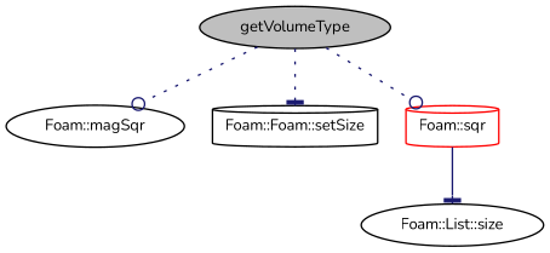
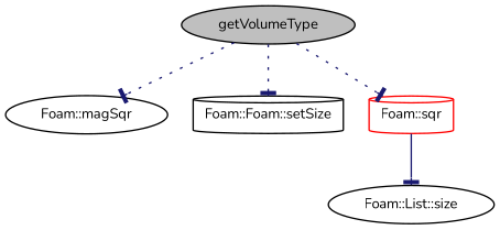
  digraph {
    fontname=Nunito
    rankdir=TB
    node [color=black fontname=Nunito fontsize=10 shape=ellipse]
    edge [arrowhead=odot color=midnightblue fontname=Nunito fontsize=10 labelfontname=Helvetica labelfontsize=10 style=dotted]
    n1 [fillcolor=grey75 fontcolor=black height=0.2 label=getVolumeType style=filled width=0.4]
    n2 [height=0.2 label="Foam::magSqr" width=0.4]
    n3 [height=0.2 label="Foam::Foam::setSize" shape=cylinder width=0.4]
    n4 [color=red height=0.2 label="Foam::sqr" shape=cylinder width=0.4]
    n5 [height=0.2 label="Foam::List::size" width=0.4]
-   n1 -> n2
+   n1 -> n2 [arrowhead=tee]
    n1 -> n3 [arrowhead=tee]
-   n1 -> n4
+   n1 -> n4 [arrowhead=tee]
    n4 -> n5 [arrowhead=tee style=solid]
  }
